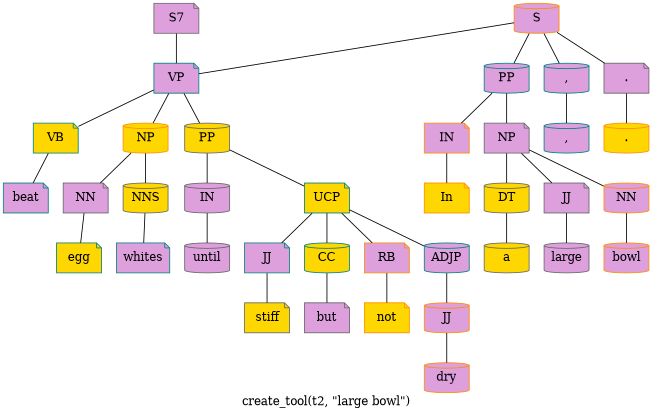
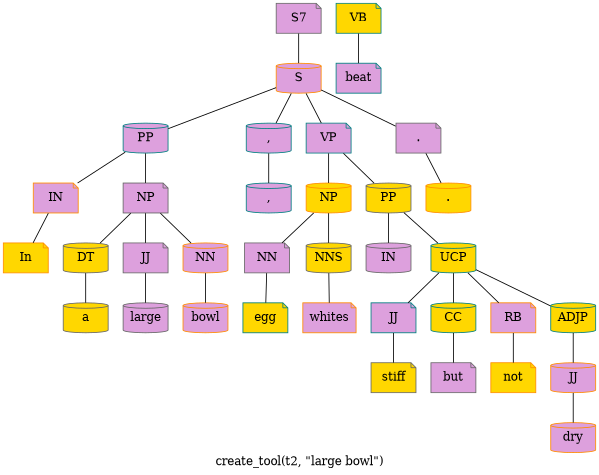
  graph {
    label="create_tool(t2, \"large bowl\")"
    node [color=gray40 fillcolor=plum shape=cylinder style=filled]
    n1 [label=S7 shape=note]
    n2 [color=darkorange label=S]
    n3 [color=teal label=PP]
    n4 [color=teal label=","]
    n5 [color=teal label=VP shape=note]
    n6 [label="." shape=note]
    n7 [color=darkorange label=IN shape=note]
    n8 [label=NP shape=note]
    n9 [color=teal label=","]
    n10 [color=teal fillcolor=gold label=VB shape=note]
    n11 [color=darkorange fillcolor=gold label=NP]
    n12 [fillcolor=gold label=PP]
    n13 [color=darkorange fillcolor=gold label="."]
    n14 [color=darkorange fillcolor=gold label=In shape=note]
    n15 [fillcolor=gold label=DT]
    n16 [label=JJ shape=note]
    n17 [color=darkorange label=NN]
    n18 [fillcolor=gold label=a]
    n19 [label=large]
    n20 [color=darkorange label=bowl]
    n21 [color=teal label=beat shape=note]
    n22 [label=NN shape=note]
    n23 [fillcolor=gold label=NNS]
    n24 [label=IN]
-   n25 [color=teal fillcolor=gold label=UCP shape=note]
+   n25 [color=teal fillcolor=gold label=UCP]
    n26 [color=teal fillcolor=gold label=egg shape=note]
-   n27 [color=teal label=whites shape=note]
-   n28 [label=until]
+   n27 [color=darkorange label=whites shape=note]
    n29 [color=teal label=JJ shape=note]
    n30 [color=teal fillcolor=gold label=CC]
    n31 [color=darkorange label=RB shape=note]
-   n32 [color=teal label=ADJP]
+   n32 [color=teal fillcolor=gold label=ADJP]
    n33 [fillcolor=gold label=stiff shape=note]
    n34 [label=but shape=note]
    n35 [color=darkorange fillcolor=gold label=not shape=note]
    n36 [color=darkorange label=JJ]
    n37 [color=darkorange label=dry]
-   n1 -- n5
+   n1 -- n2
    n2 -- n3
    n2 -- n4
    n2 -- n5
    n2 -- n6
    n3 -- n7
    n3 -- n8
    n4 -- n9
-   n5 -- n10
    n5 -- n11
    n5 -- n12
    n6 -- n13
    n7 -- n14
    n8 -- n15
    n8 -- n16
    n8 -- n17
    n10 -- n21
    n11 -- n22
    n11 -- n23
    n12 -- n24
    n12 -- n25
    n15 -- n18
    n16 -- n19
    n17 -- n20
    n22 -- n26
    n23 -- n27
-   n24 -- n28
    n25 -- n29
    n25 -- n30
    n25 -- n31
    n25 -- n32
    n29 -- n33
    n30 -- n34
    n31 -- n35
    n32 -- n36
    n36 -- n37
  }
